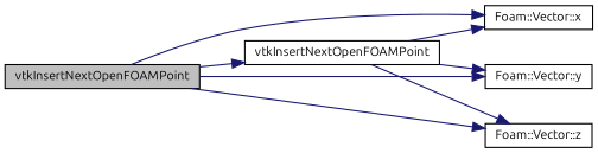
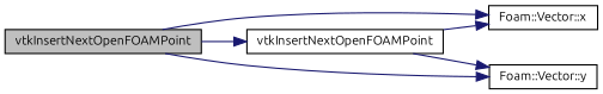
  digraph {
    rankdir=LR
    fontname=Ubuntu
    node [color=black fontname=Ubuntu fontsize=10 shape=record]
    edge [color=midnightblue fontname=Ubuntu fontsize=10 labelfontname=Helvetica labelfontsize=10 style=solid]
    n1 [fillcolor=grey75 fontcolor=black height=0.2 label=vtkInsertNextOpenFOAMPoint style=filled width=0.4]
    n2 [height=0.2 label=vtkInsertNextOpenFOAMPoint width=0.4]
    n3 [height=0.2 label="Foam::Vector::x" width=0.4]
    n4 [height=0.2 label="Foam::Vector::y" width=0.4]
-   n5 [height=0.2 label="Foam::Vector::z" width=0.4]
    n1 -> n2
    n1 -> n3
    n1 -> n4
-   n1 -> n5
    n2 -> n3
    n2 -> n4
-   n2 -> n5
  }
